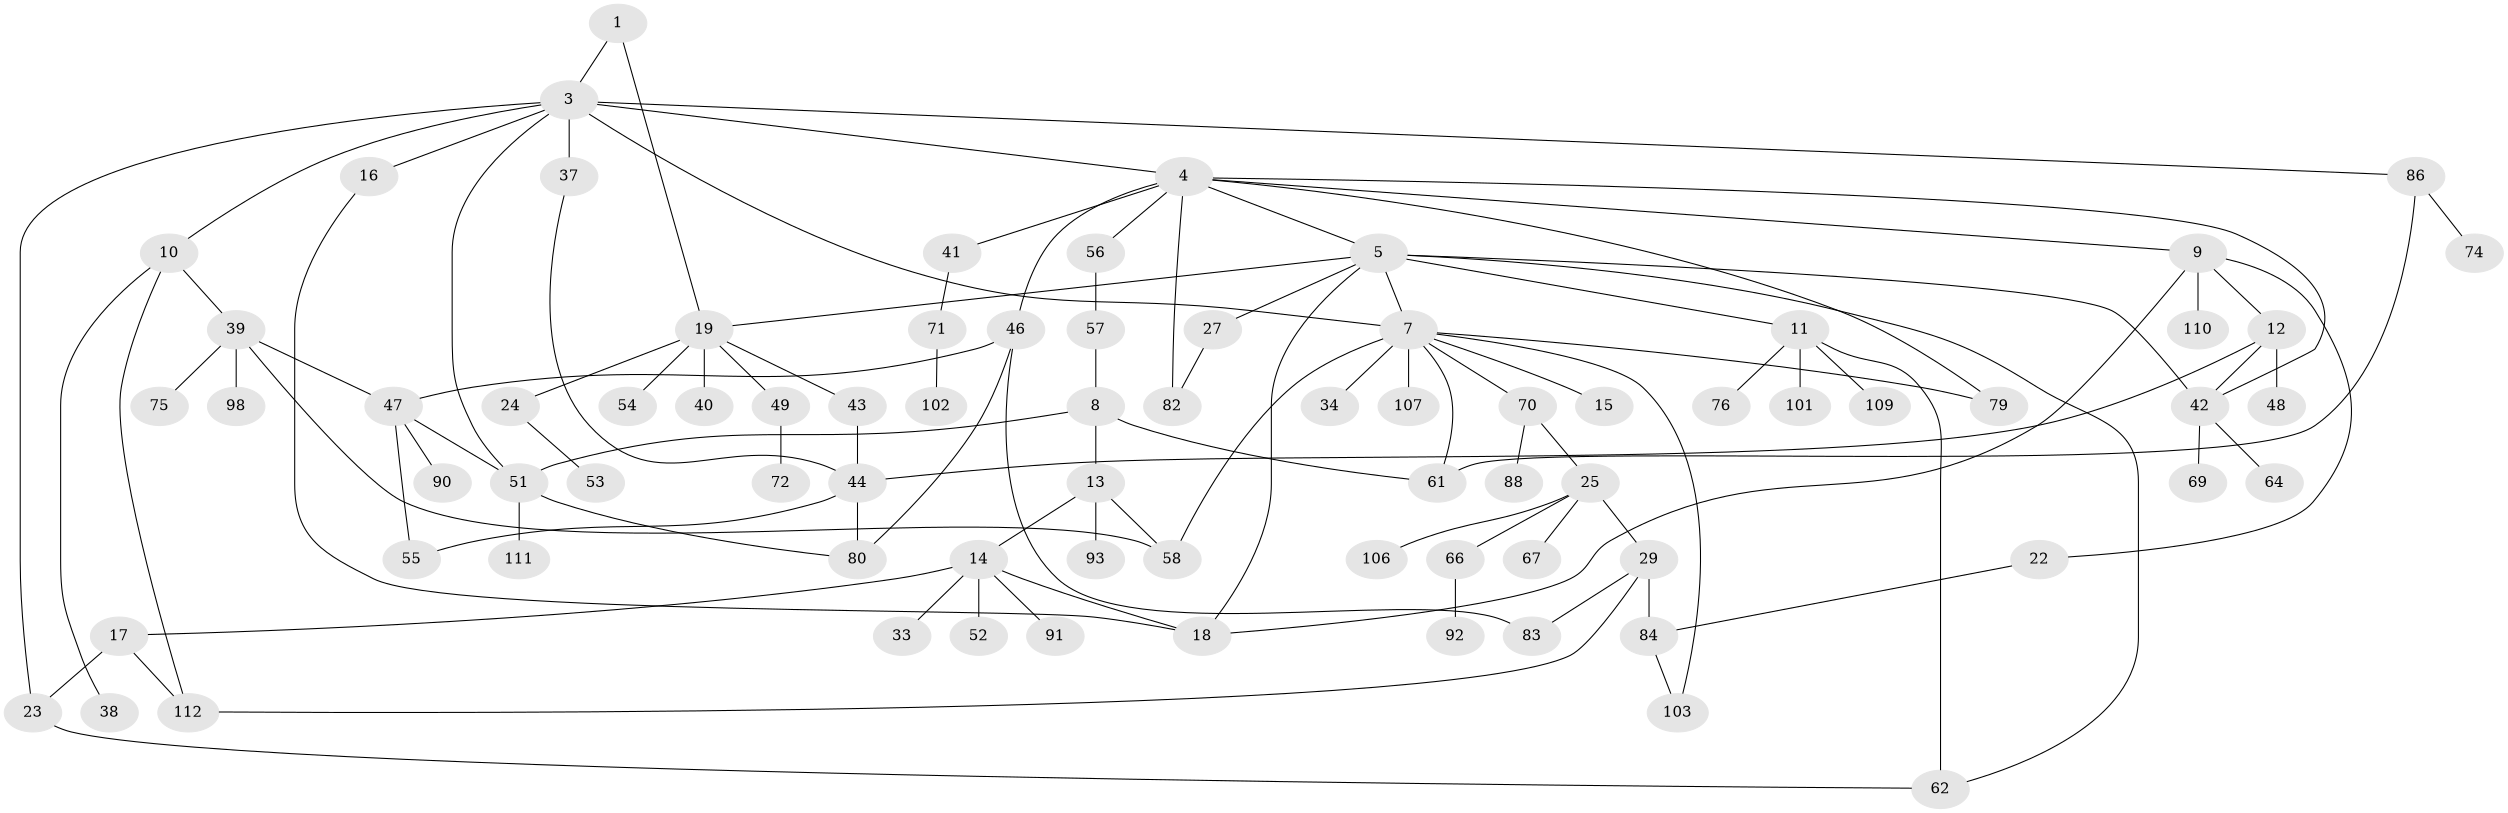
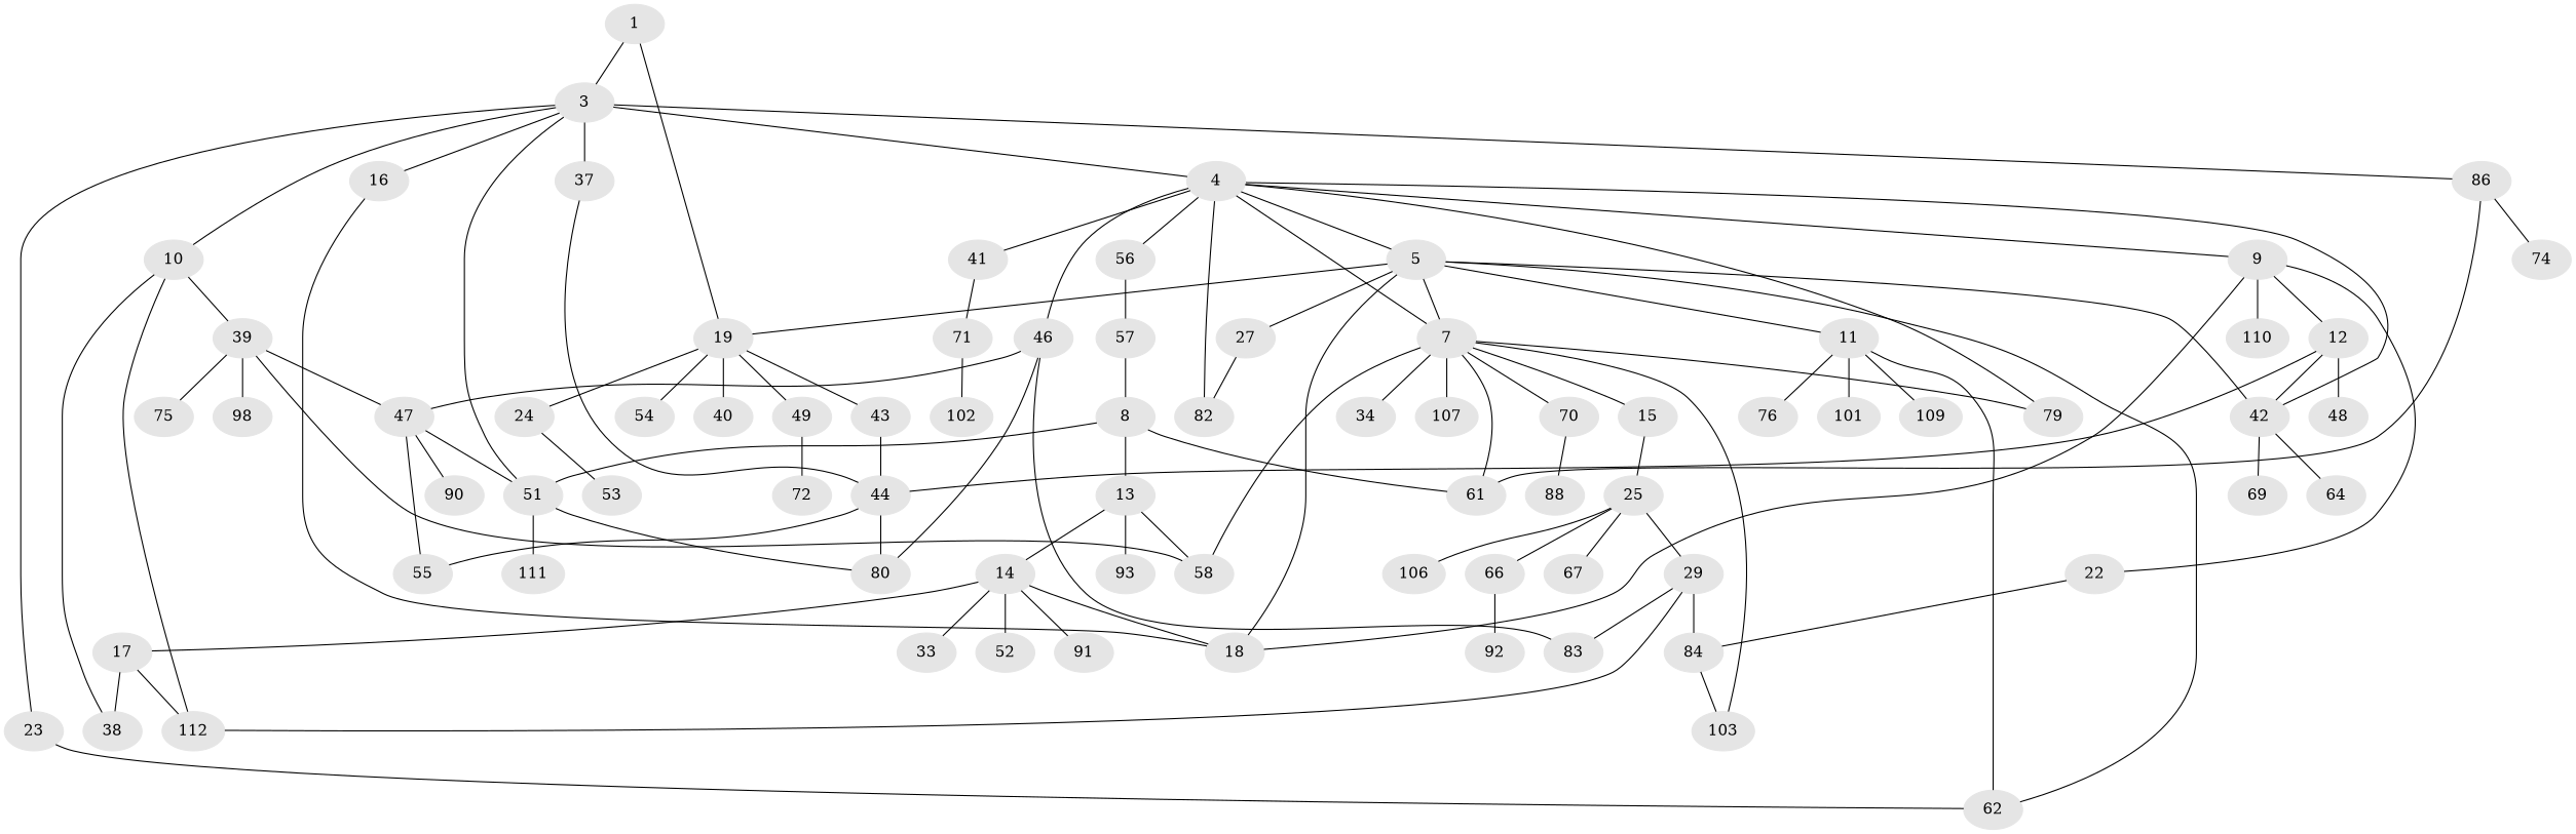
  graph {
    node [color=gray90 style=filled]
    1 [super="+2"]
    3 [super="+6"]
    19 [super="+20"]
    4 [super="+59"]
    10
    16
    23 [super="+94"]
    n8 [label=86]
    37 [super="+95"]
    51 [super="+68"]
    24 [super="+50"]
    40
    43 [super="+77"]
    49
    54
    5 [super="+104"]
    7 [super="+26"]
    9 [super="+21"]
    41
    42 [super="+87"]
    46 [super="+85"]
    56
    79
    82
    38 [super="+45"]
    39
    112
    18 [super="+100"]
    62
    61 [super="+81"]
    74
    44 [super="+105"]
    80
    111
    11 [super="+30"]
    27 [super="+35"]
    15
    34
    58 [super="+65"]
    70
    103
    107
    12 [super="+31"]
    22
    110
    71 [super="+78"]
    64
    69
    83
    47 [super="+97"]
    57
    76
    101
    109
    8 [super="+86"]
    13 [super="+32"]
    25 [super="+28"]
    88
    14
    93
    48
    84
    75 [super="+96"]
    98
    55 [super="+73"]
    17 [super="+60"]
    33
    52 [super="+108"]
    91
    29 [super="+99"]
    66 [super="+89"]
    67
    106
    53 [super="+63"]
    72
    92
    90
    102
    1 -- 3
    1 -- 19
    3 -- 4
    3 -- 10
    3 -- 16
    3 -- 23
    3 -- n8
    3 -- 37
    3 -- 51
    19 -- 24
    19 -- 40
    19 -- 43
    19 -- 49
    19 -- 54
    4 -- 5
-   3 -- 7
+   4 -- 7
    4 -- 9
    4 -- 41
    4 -- 42
    4 -- 46
    4 -- 56
    4 -- 79
    4 -- 82
    10 -- 38
    10 -- 39
    10 -- 112
    16 -- 18
    23 -- 62
    n8 -- 61
    n8 -- 74
    37 -- 44
    51 -- 80
    51 -- 111
    24 -- 53
    43 -- 44
    49 -- 72
    5 -- 19
    5 -- 7
    5 -- 42
    5 -- 18
    5 -- 62
    5 -- 11
    5 -- 27
    7 -- 79
    7 -- 61
    7 -- 15
    7 -- 34
    7 -- 58
    7 -- 70
    7 -- 103
    7 -- 107
    9 -- 18
    9 -- 12
    9 -- 22
    9 -- 110
    41 -- 71
    42 -- 64
    42 -- 69
    46 -- 80
    46 -- 83
    46 -- 47
    56 -- 57
    39 -- 58
    39 -- 47
    39 -- 75
    39 -- 98
    44 -- 80
    44 -- 55
    11 -- 62
    11 -- 76
    11 -- 101
    11 -- 109
    27 -- 82
-   70 -- 25
+   15 -- 25
    70 -- 88
    12 -- 42
    12 -- 44
    12 -- 48
    22 -- 84
    71 -- 102
    47 -- 51
    47 -- 55
    47 -- 90
    57 -- 8
    8 -- 51
    8 -- 61
    8 -- 13
    13 -- 58
    13 -- 14
    13 -- 93
    25 -- 29
    25 -- 66
    25 -- 67
    25 -- 106
    14 -- 18
    14 -- 17
    14 -- 33
    14 -- 52
    14 -- 91
    84 -- 103
-   17 -- 23
+   17 -- 38
    17 -- 112
    29 -- 112
    29 -- 83
    29 -- 84
    66 -- 92
  }
